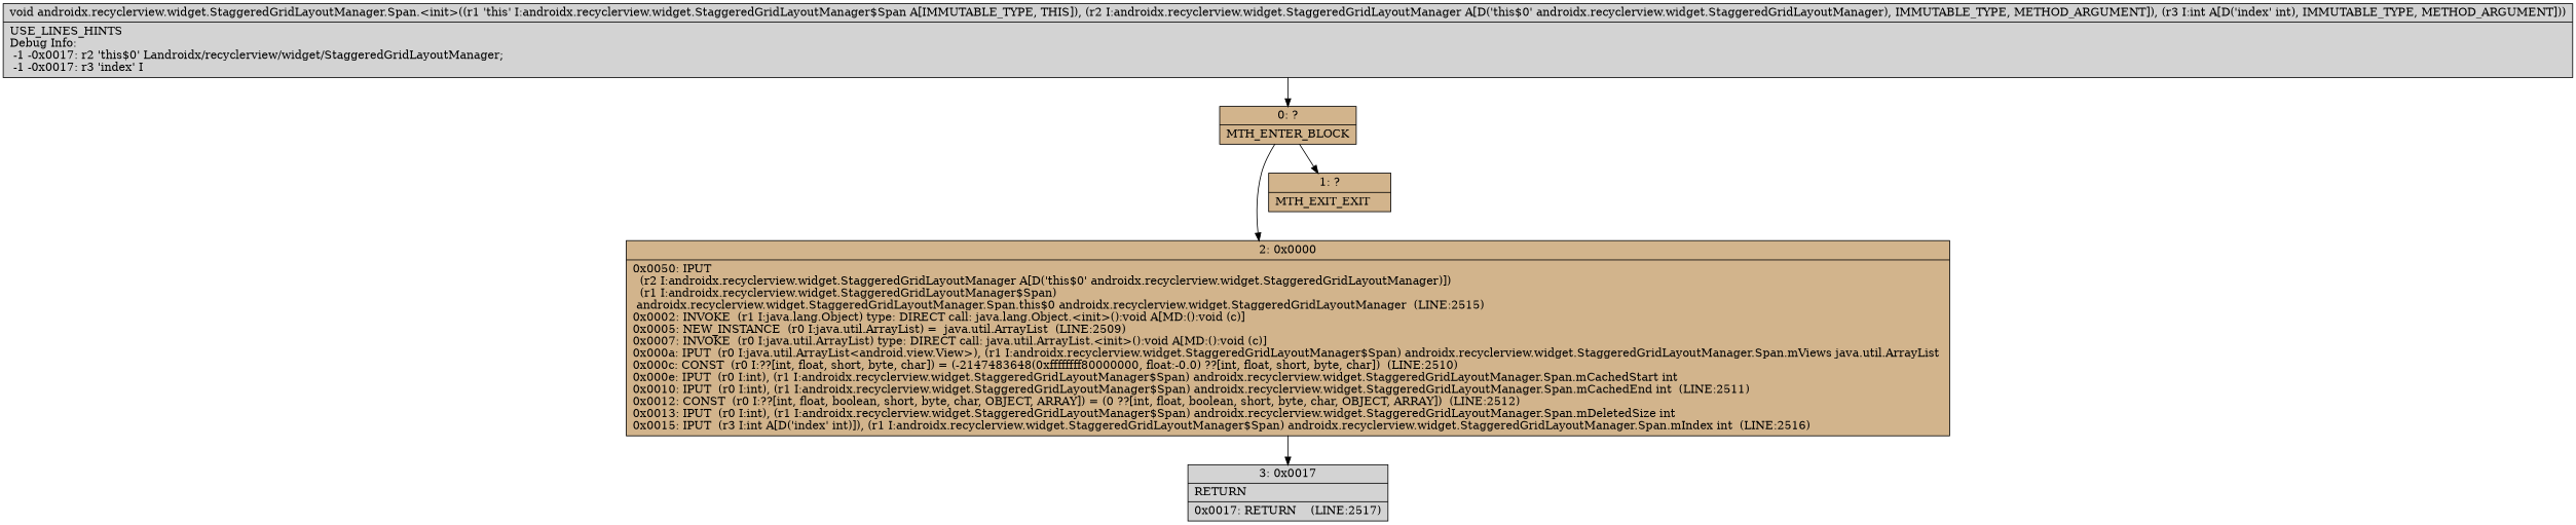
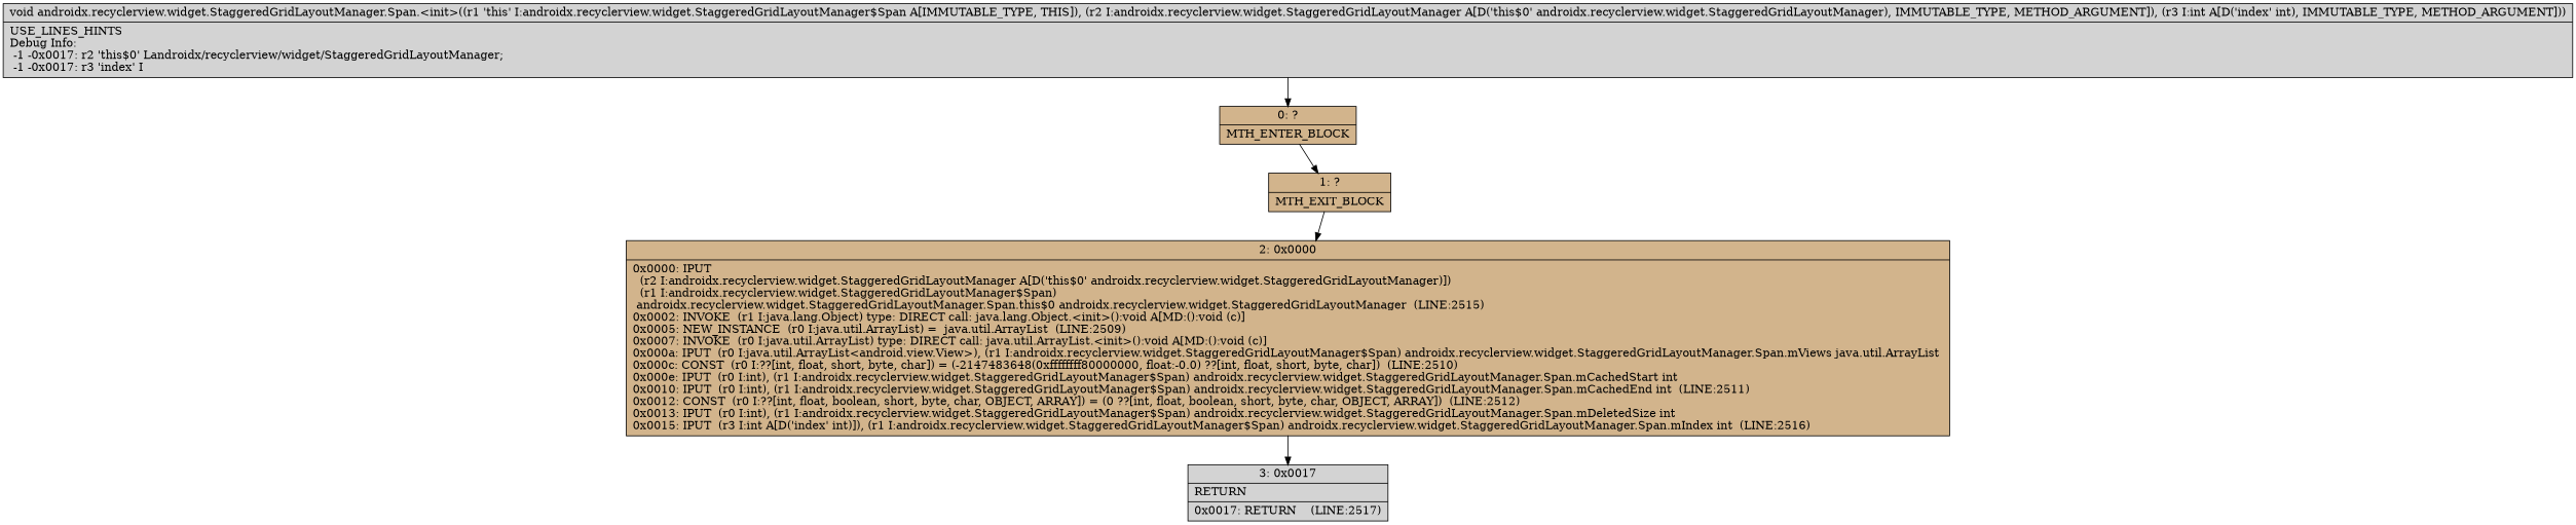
  digraph {
    node [fillcolor=tan shape=record style=filled]
    n1 [label="{0\:\ ?|MTH_ENTER_BLOCK\l}"]
-   n2 [label="{2\:\ 0x0000|0x0050: IPUT  \l  (r2 I:androidx.recyclerview.widget.StaggeredGridLayoutManager A[D('this$0' androidx.recyclerview.widget.StaggeredGridLayoutManager)])\l  (r1 I:androidx.recyclerview.widget.StaggeredGridLayoutManager$Span)\l androidx.recyclerview.widget.StaggeredGridLayoutManager.Span.this$0 androidx.recyclerview.widget.StaggeredGridLayoutManager  (LINE:2515)\l0x0002: INVOKE  (r1 I:java.lang.Object) type: DIRECT call: java.lang.Object.\<init\>():void A[MD:():void (c)]\l0x0005: NEW_INSTANCE  (r0 I:java.util.ArrayList) =  java.util.ArrayList  (LINE:2509)\l0x0007: INVOKE  (r0 I:java.util.ArrayList) type: DIRECT call: java.util.ArrayList.\<init\>():void A[MD:():void (c)]\l0x000a: IPUT  (r0 I:java.util.ArrayList\<android.view.View\>), (r1 I:androidx.recyclerview.widget.StaggeredGridLayoutManager$Span) androidx.recyclerview.widget.StaggeredGridLayoutManager.Span.mViews java.util.ArrayList \l0x000c: CONST  (r0 I:??[int, float, short, byte, char]) = (\-2147483648(0xffffffff80000000, float:\-0.0) ??[int, float, short, byte, char])  (LINE:2510)\l0x000e: IPUT  (r0 I:int), (r1 I:androidx.recyclerview.widget.StaggeredGridLayoutManager$Span) androidx.recyclerview.widget.StaggeredGridLayoutManager.Span.mCachedStart int \l0x0010: IPUT  (r0 I:int), (r1 I:androidx.recyclerview.widget.StaggeredGridLayoutManager$Span) androidx.recyclerview.widget.StaggeredGridLayoutManager.Span.mCachedEnd int  (LINE:2511)\l0x0012: CONST  (r0 I:??[int, float, boolean, short, byte, char, OBJECT, ARRAY]) = (0 ??[int, float, boolean, short, byte, char, OBJECT, ARRAY])  (LINE:2512)\l0x0013: IPUT  (r0 I:int), (r1 I:androidx.recyclerview.widget.StaggeredGridLayoutManager$Span) androidx.recyclerview.widget.StaggeredGridLayoutManager.Span.mDeletedSize int \l0x0015: IPUT  (r3 I:int A[D('index' int)]), (r1 I:androidx.recyclerview.widget.StaggeredGridLayoutManager$Span) androidx.recyclerview.widget.StaggeredGridLayoutManager.Span.mIndex int  (LINE:2516)\l}"]
-   n3 [label="{1\:\ ?|MTH_EXIT_EXIT\l}"]
+   n2 [label="{2\:\ 0x0000|0x0000: IPUT  \l  (r2 I:androidx.recyclerview.widget.StaggeredGridLayoutManager A[D('this$0' androidx.recyclerview.widget.StaggeredGridLayoutManager)])\l  (r1 I:androidx.recyclerview.widget.StaggeredGridLayoutManager$Span)\l androidx.recyclerview.widget.StaggeredGridLayoutManager.Span.this$0 androidx.recyclerview.widget.StaggeredGridLayoutManager  (LINE:2515)\l0x0002: INVOKE  (r1 I:java.lang.Object) type: DIRECT call: java.lang.Object.\<init\>():void A[MD:():void (c)]\l0x0005: NEW_INSTANCE  (r0 I:java.util.ArrayList) =  java.util.ArrayList  (LINE:2509)\l0x0007: INVOKE  (r0 I:java.util.ArrayList) type: DIRECT call: java.util.ArrayList.\<init\>():void A[MD:():void (c)]\l0x000a: IPUT  (r0 I:java.util.ArrayList\<android.view.View\>), (r1 I:androidx.recyclerview.widget.StaggeredGridLayoutManager$Span) androidx.recyclerview.widget.StaggeredGridLayoutManager.Span.mViews java.util.ArrayList \l0x000c: CONST  (r0 I:??[int, float, short, byte, char]) = (\-2147483648(0xffffffff80000000, float:\-0.0) ??[int, float, short, byte, char])  (LINE:2510)\l0x000e: IPUT  (r0 I:int), (r1 I:androidx.recyclerview.widget.StaggeredGridLayoutManager$Span) androidx.recyclerview.widget.StaggeredGridLayoutManager.Span.mCachedStart int \l0x0010: IPUT  (r0 I:int), (r1 I:androidx.recyclerview.widget.StaggeredGridLayoutManager$Span) androidx.recyclerview.widget.StaggeredGridLayoutManager.Span.mCachedEnd int  (LINE:2511)\l0x0012: CONST  (r0 I:??[int, float, boolean, short, byte, char, OBJECT, ARRAY]) = (0 ??[int, float, boolean, short, byte, char, OBJECT, ARRAY])  (LINE:2512)\l0x0013: IPUT  (r0 I:int), (r1 I:androidx.recyclerview.widget.StaggeredGridLayoutManager$Span) androidx.recyclerview.widget.StaggeredGridLayoutManager.Span.mDeletedSize int \l0x0015: IPUT  (r3 I:int A[D('index' int)]), (r1 I:androidx.recyclerview.widget.StaggeredGridLayoutManager$Span) androidx.recyclerview.widget.StaggeredGridLayoutManager.Span.mIndex int  (LINE:2516)\l}"]
+   n3 [label="{1\:\ ?|MTH_EXIT_BLOCK\l}"]
    n4 [fillcolor=lightgrey label="{3\:\ 0x0017|RETURN\l|0x0017: RETURN    (LINE:2517)\l}"]
    n5 [fillcolor=lightgrey label="{void androidx.recyclerview.widget.StaggeredGridLayoutManager.Span.\<init\>((r1 'this' I:androidx.recyclerview.widget.StaggeredGridLayoutManager$Span A[IMMUTABLE_TYPE, THIS]), (r2 I:androidx.recyclerview.widget.StaggeredGridLayoutManager A[D('this$0' androidx.recyclerview.widget.StaggeredGridLayoutManager), IMMUTABLE_TYPE, METHOD_ARGUMENT]), (r3 I:int A[D('index' int), IMMUTABLE_TYPE, METHOD_ARGUMENT]))  | USE_LINES_HINTS\lDebug Info:\l  \-1 \-0x0017: r2 'this$0' Landroidx\/recyclerview\/widget\/StaggeredGridLayoutManager;\l  \-1 \-0x0017: r3 'index' I\l}"]
-   n1 -> n2
+   n3 -> n2
    n1 -> n3
    n2 -> n4
    n5 -> n1
  }
